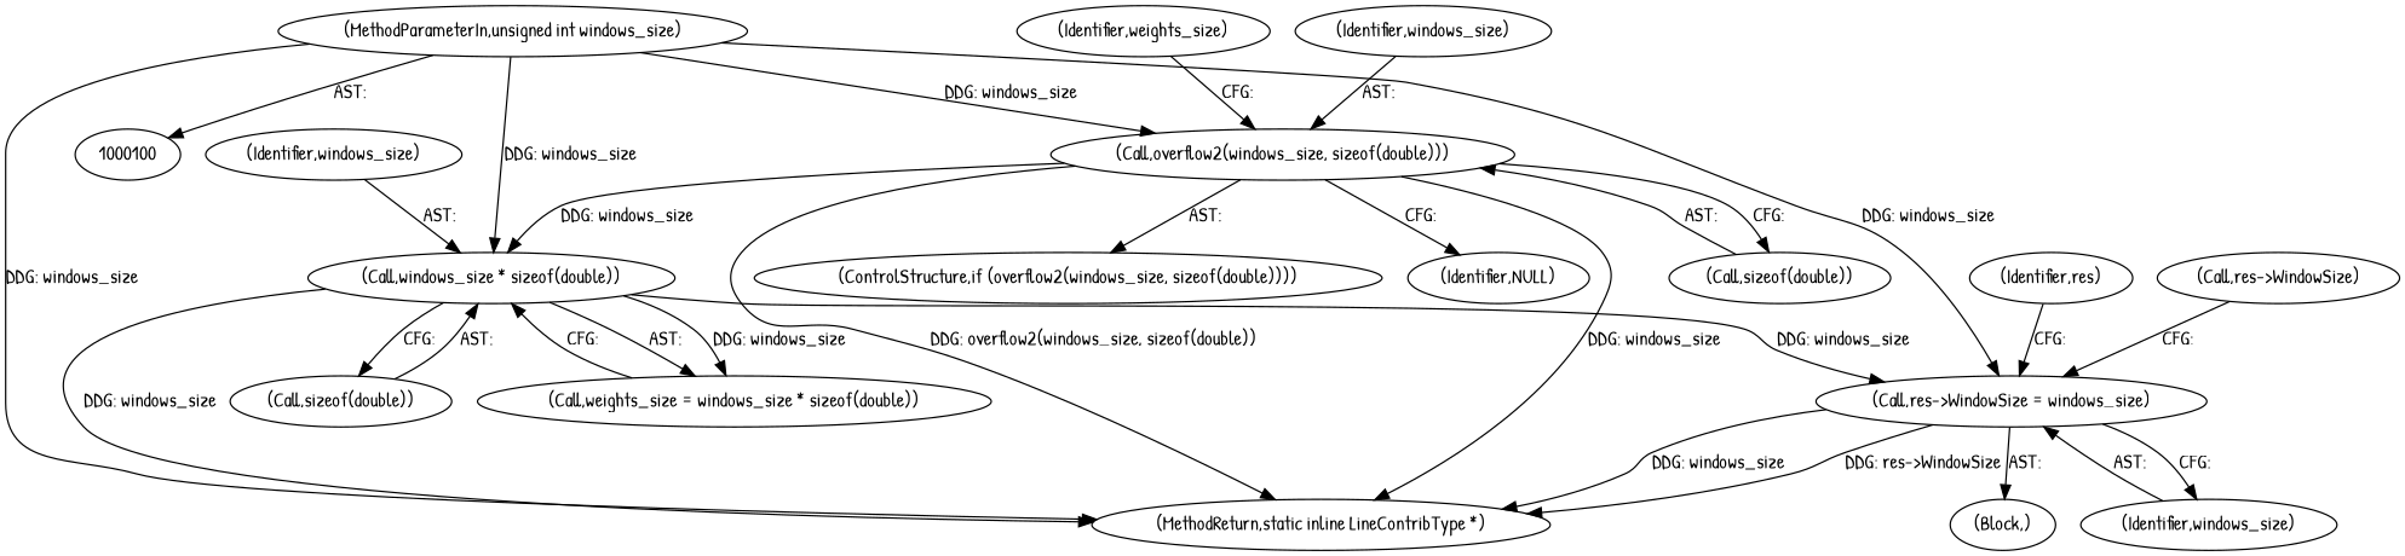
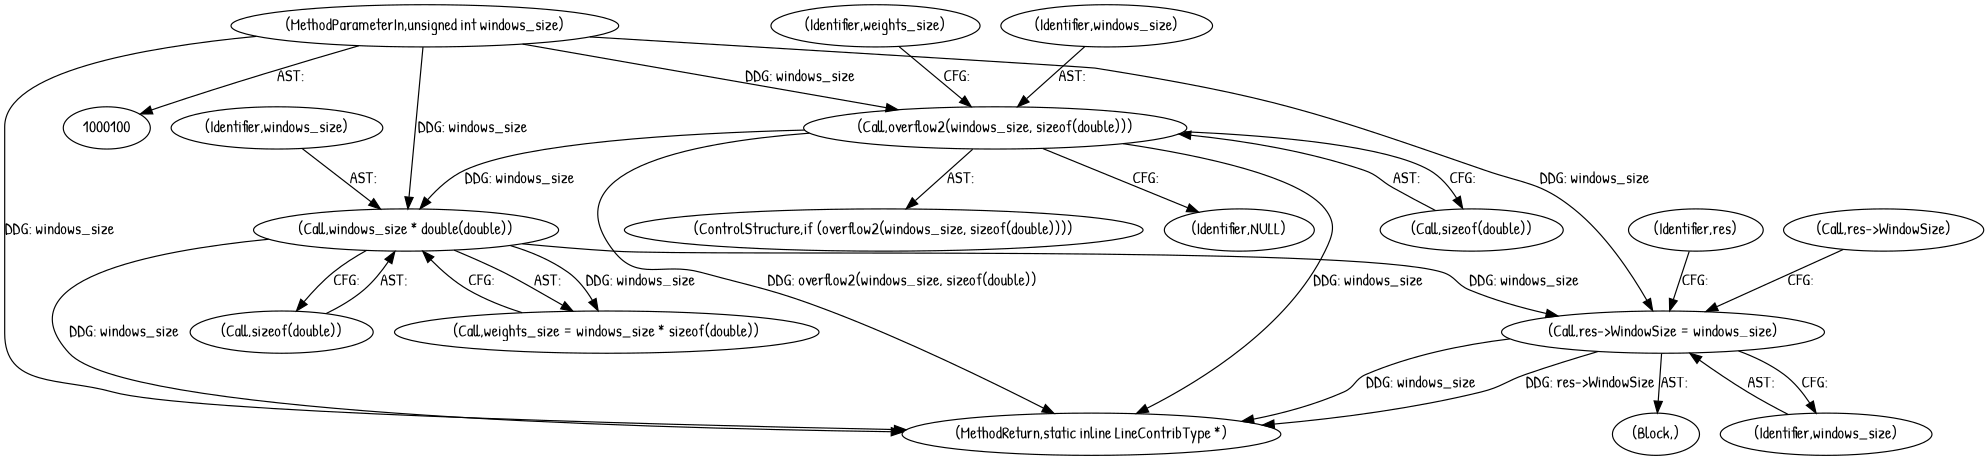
  digraph {
    fontname="Patrick Hand"
    node [fontname="Patrick Hand"]
    edge [fontname="Patrick Hand"]
    n1 [label="(Call,res->WindowSize = windows_size)"]
    n2 [label="(MethodReturn,static inline LineContribType *)"]
    n3 [label="(Block,)"]
    n4 [label="(Identifier,windows_size)"]
-   n5 [label="(Call,windows_size * sizeof(double))"]
+   n5 [label="(Call,windows_size * double(double))"]
    n6 [label="(Call,sizeof(double))"]
    n7 [label="(Call,weights_size = windows_size * sizeof(double))"]
    n8 [label="(Call,overflow2(windows_size, sizeof(double)))"]
    n9 [label="(Call,sizeof(double))"]
    n10 [label="(ControlStructure,if (overflow2(windows_size, sizeof(double))))"]
    n11 [label="(Identifier,NULL)"]
    n12 [label="(MethodParameterIn,unsigned int windows_size)"]
    1000100
    n14 [label="(Identifier,weights_size)"]
    n15 [label="(Identifier,windows_size)"]
    n16 [label="(Identifier,res)"]
    n17 [label="(Identifier,windows_size)"]
    n18 [label="(Call,res->WindowSize)"]
    n1 -> n2 [label="DDG: res->WindowSize"]
    n1 -> n2 [label="DDG: windows_size"]
    n1 -> n3 [label="AST: "]
    n1 -> n4 [label="CFG: "]
    n4 -> n1 [label="AST: "]
    n5 -> n1 [label="DDG: windows_size"]
    n5 -> n2 [label="DDG: windows_size"]
    n5 -> n6 [label="CFG: "]
    n5 -> n7 [label="AST: "]
    n5 -> n7 [label="DDG: windows_size"]
    n6 -> n5 [label="AST: "]
    n7 -> n5 [label="CFG: "]
    n8 -> n2 [label="DDG: overflow2(windows_size, sizeof(double))"]
    n8 -> n2 [label="DDG: windows_size"]
    n8 -> n5 [label="DDG: windows_size"]
    n8 -> n9 [label="CFG: "]
    n8 -> n10 [label="AST: "]
    n8 -> n11 [label="CFG: "]
    n9 -> n8 [label="AST: "]
    n12 -> n1 [label="DDG: windows_size"]
    n12 -> n2 [label="DDG: windows_size"]
    n12 -> n5 [label="DDG: windows_size"]
    n12 -> n8 [label="DDG: windows_size"]
    n12 -> 1000100 [label="AST: "]
    n14 -> n8 [label="CFG: "]
    n15 -> n5 [label="AST: "]
    n16 -> n1 [label="CFG: "]
    n17 -> n8 [label="AST: "]
    n18 -> n1 [label="CFG: "]
  }
